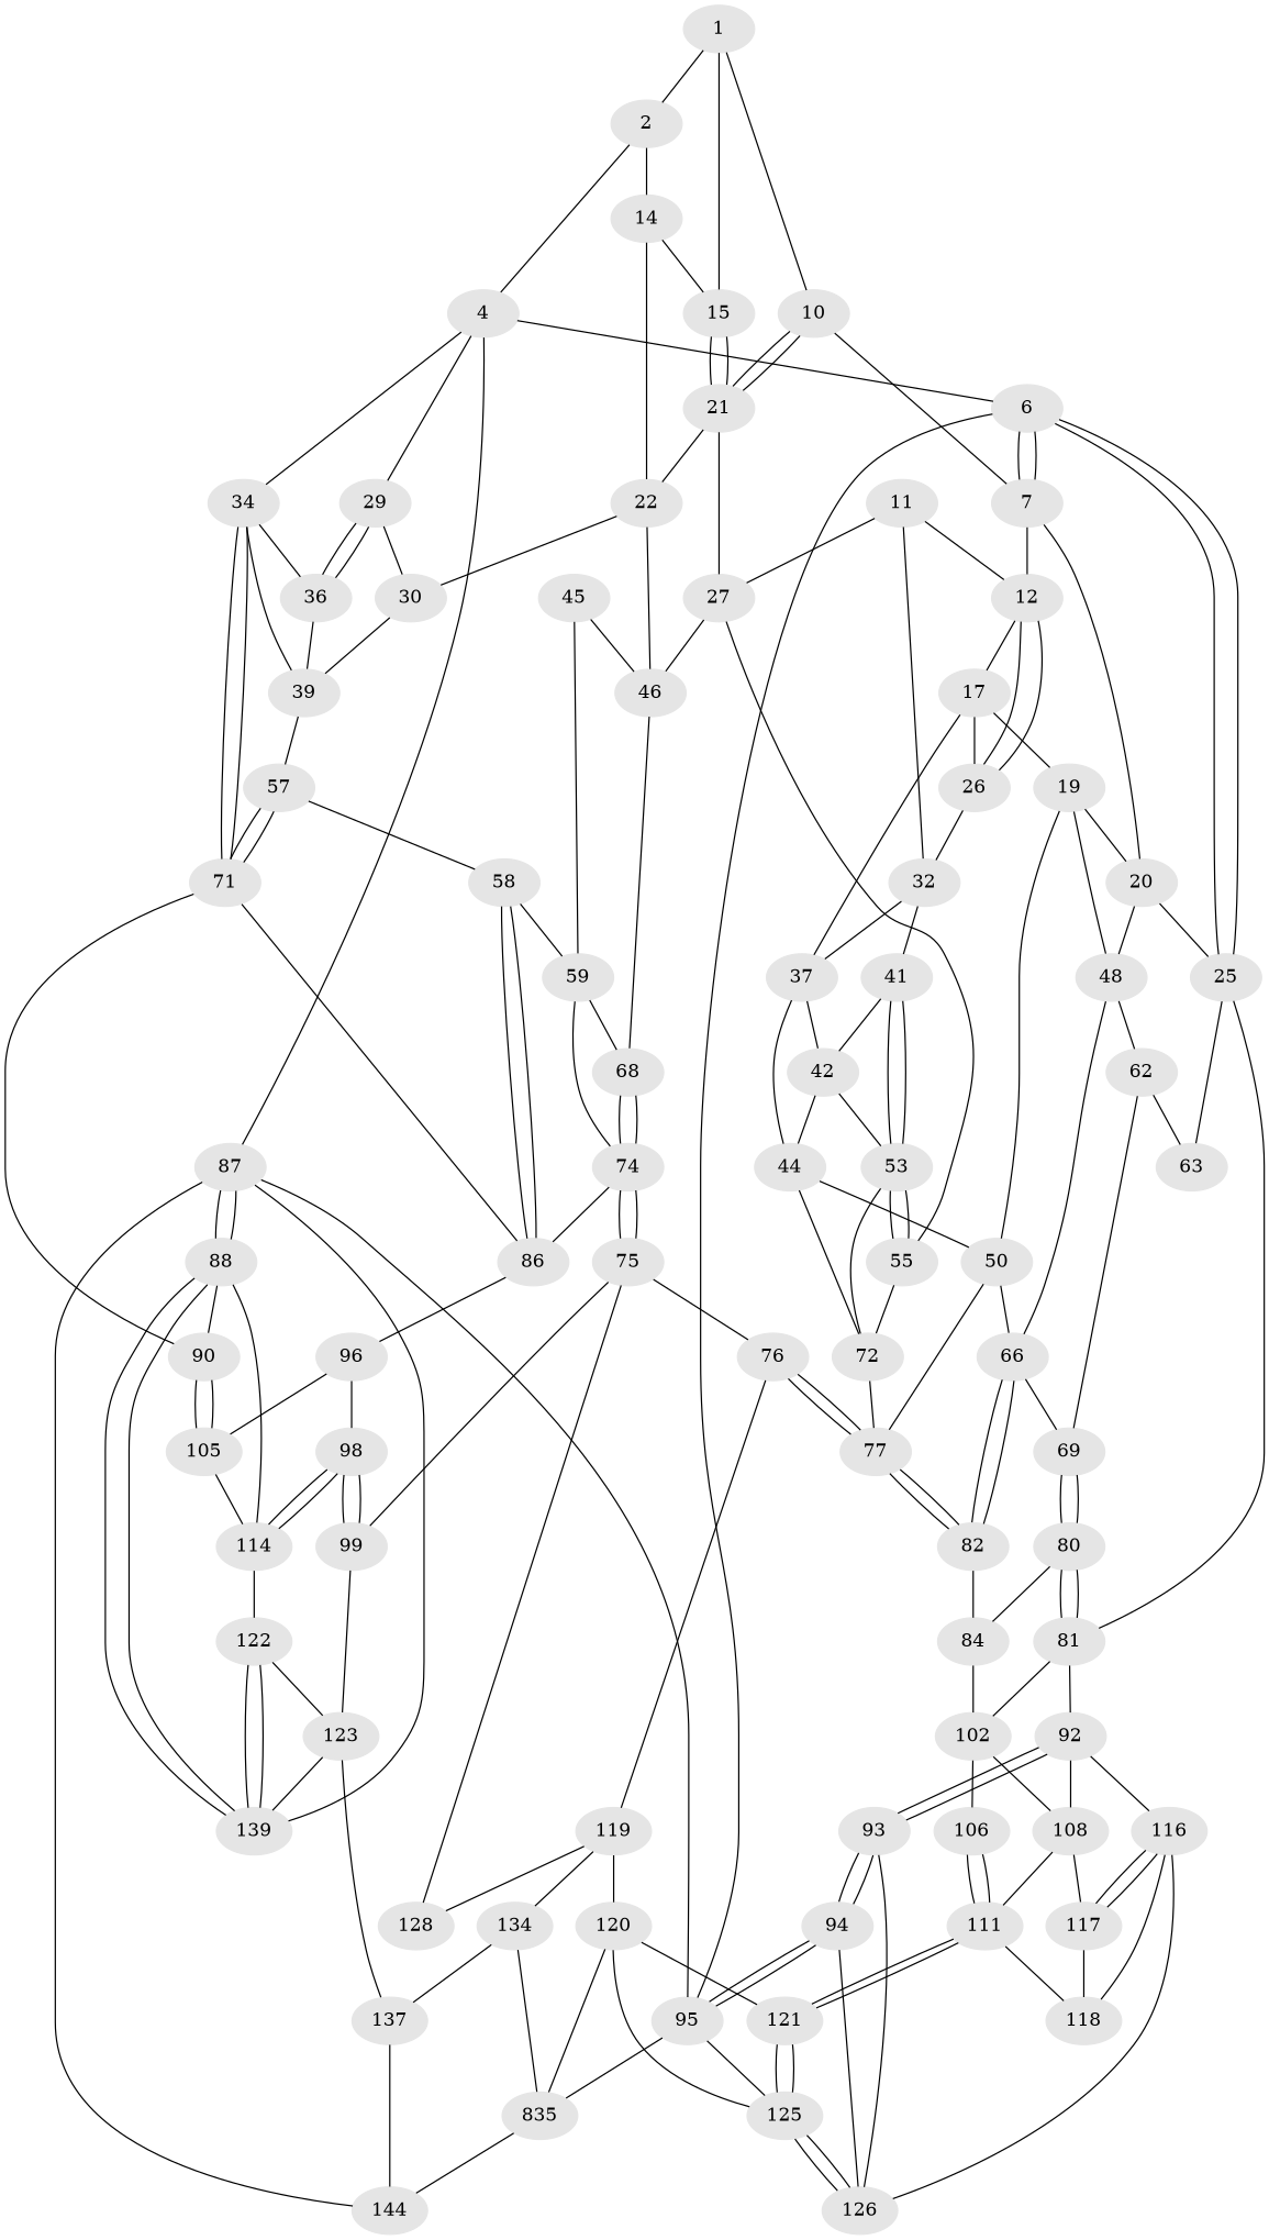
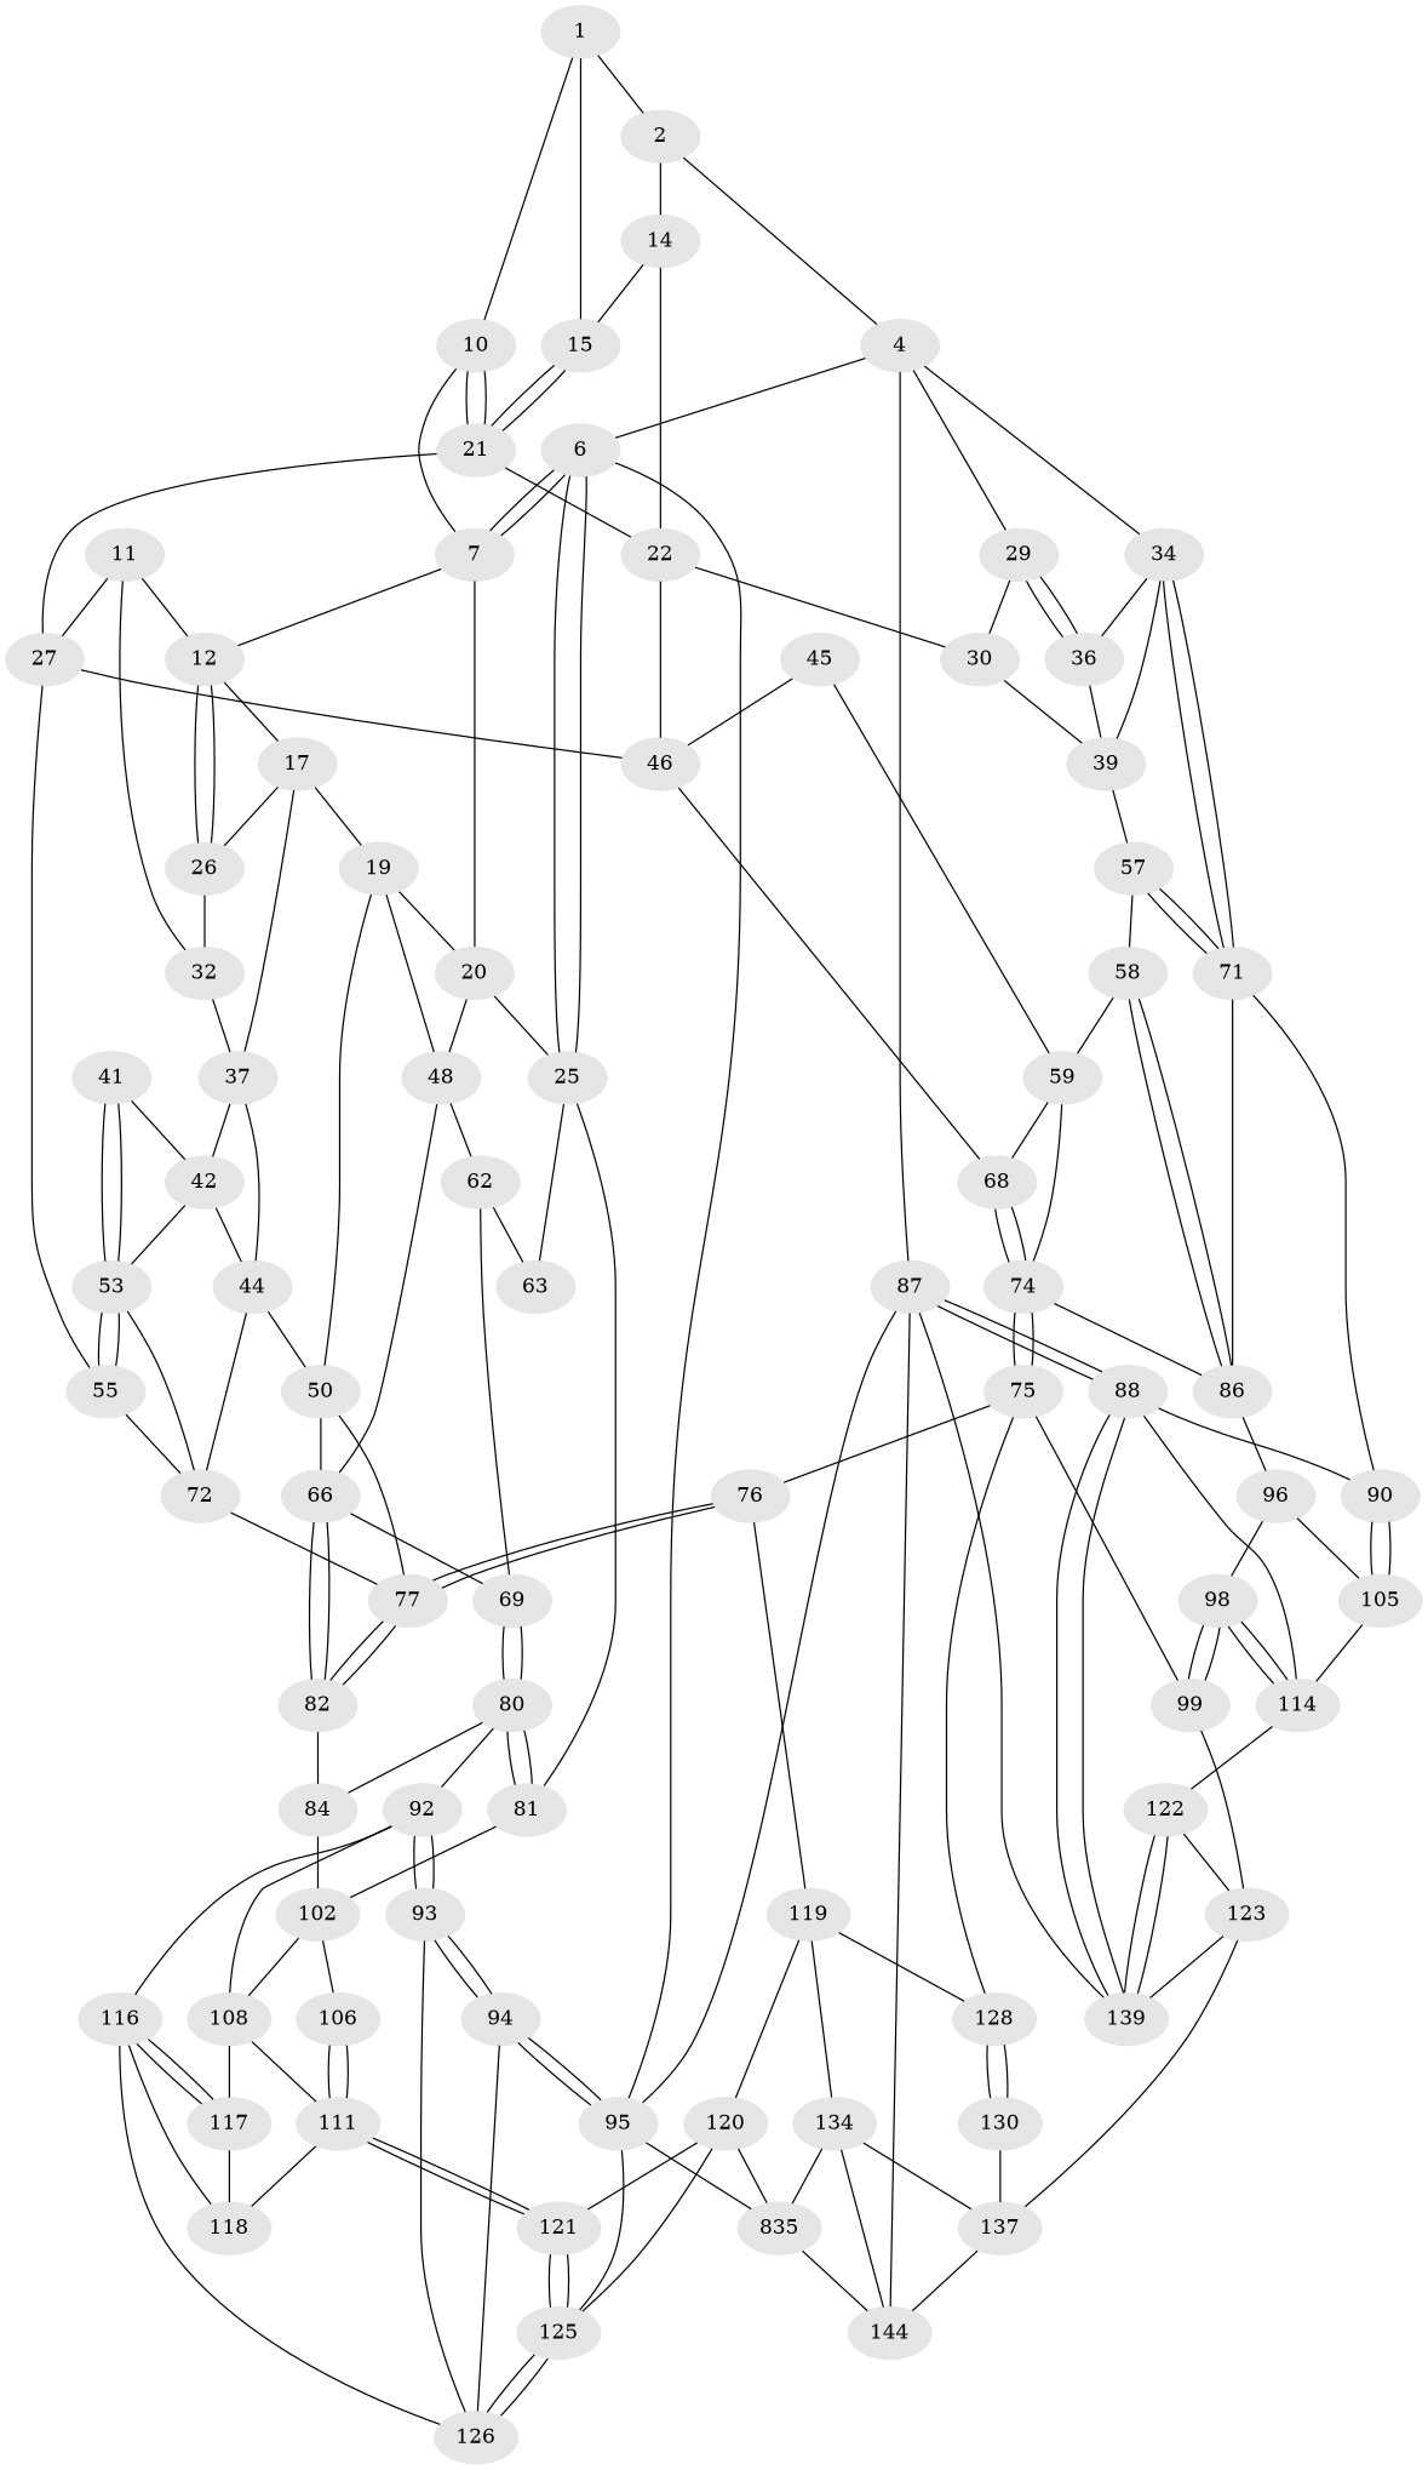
  graph {
    node [color=gray90 style=filled]
    1 [super="+9"]
    2 [super="+3"]
    10
    15
    4 [super="+5"]
    14 [super="+16"]
    7 [super="+8"]
    21 [super="+23"]
    6
    29
    34 [super="+35"]
    87 [super="+145"]
    22 [super="+31"]
    25 [super="+64"]
    95 [super="+142"]
    30 [super="+40"]
    36
    39 [super="+56"]
    71 [super="+85"]
    88 [super="+89"]
    139 [super="+140"]
    144 [super="+146"]
    12 [super="+13"]
    20 [super="+24"]
    63
    81 [super="+82"]
    125 [super="+133"]
    n28 [label=835 super="+143"]
    17 [super="+18"]
    26
    48 [super="+61"]
    11 [super="+28"]
    27 [super="+52"]
    32 [super="+33"]
    46 [super="+51"]
    55
    37 [super="+38"]
    41
    19 [super="+47"]
    50 [super="+65"]
    42 [super="+43"]
    44 [super="+49"]
    62 [super="+70"]
    66 [super="+67"]
    77 [super="+78"]
    68
    92 [super="+109"]
    102 [super="+107"]
    72 [super="+73"]
    57
    45
    59 [super="+60"]
    53 [super="+54"]
    86 [super="+91"]
    90
    58
    74 [super="+79"]
    69
    n59 [label=82]
    96 [super="+97"]
    75 [super="+100"]
    80
    84 [super="+101"]
    105 [super="+110"]
    76 [super="+103"]
    99 [super="+124"]
    128
    119 [super="+129"]
    123 [super="+136"]
+   130
    120 [super="+132"]
    134 [super="+141"]
    93
    108 [super="+113"]
    116 [super="+127"]
    106
    98
    114 [super="+115"]
    122
    94
    126 [super="+131"]
    111 [super="+112"]
    117
    118
    137 [super="+138"]
    121
    1 -- 2
    1 -- 10
    1 -- 15
    2 -- 4
    2 -- 14 [weight=2]
    10 -- 7
    10 -- 21
    10 -- 21
    15 -- 21
    15 -- 21
    4 -- 6
    4 -- 29
    4 -- 34
    4 -- 87
    14 -- 15
    14 -- 22
    7 -- 12
    7 -- 20
    21 -- 22
    21 -- 27
    6 -- 7
    6 -- 7
    6 -- 25
    6 -- 25
    6 -- 95
    29 -- 30
    29 -- 36
    29 -- 36
    34 -- 36
    34 -- 39
    34 -- 71
    34 -- 71
    87 -- 95
    87 -- 88
    87 -- 88
    87 -- 139
    87 -- 144
    22 -- 30
    22 -- 46
    25 -- 63
    25 -- 81
    95 -- 125
    95 -- n28
    30 -- 39
    36 -- 39
    39 -- 57
    71 -- 86
    71 -- 90
    88 -- 139
    88 -- 139
    88 -- 90
    88 -- 114
    12 -- 17
    12 -- 26
    12 -- 26
    20 -- 25
    20 -- 48
-   81 -- 92
+   80 -- 92
    81 -- 102
    125 -- 126
    125 -- 126
    n28 -- 144
    17 -- 26
    17 -- 37
    17 -- 19
    26 -- 32
    48 -- 62
    48 -- 66
    11 -- 12
    11 -- 27
    11 -- 32
    27 -- 46
    27 -- 55
    32 -- 37
-   32 -- 41
    46 -- 68
    55 -- 72
    37 -- 42
    37 -- 44
    41 -- 42
    41 -- 53
    41 -- 53
    19 -- 20
    19 -- 48
    19 -- 50
    50 -- 66
    50 -- 77
    42 -- 44
    42 -- 53
    44 -- 50
    44 -- 72
    62 -- 63 [weight=2]
    62 -- 69
    66 -- 69
    66 -- n59
    66 -- n59
    77 -- n59
    77 -- n59
    68 -- 74
    68 -- 74
    92 -- 93
    92 -- 93
    92 -- 108
    92 -- 116
    102 -- 108
    102 -- 106
    72 -- 77
    57 -- 71
    57 -- 71
    57 -- 58
    45 -- 46
    45 -- 59
    59 -- 68
    59 -- 74
    53 -- 55
    53 -- 55
    53 -- 72
    86 -- 96
    90 -- 105
    90 -- 105
    58 -- 59
    58 -- 86
    58 -- 86
    74 -- 86
    74 -- 75
    74 -- 75
    69 -- 80
    69 -- 80
    n59 -- 84
    96 -- 105 [weight=2]
    96 -- 98
    75 -- 76
    75 -- 99
    75 -- 128
    80 -- 81
    80 -- 81
    80 -- 84
    84 -- 102
    105 -- 114
    76 -- 77
    76 -- 77
    76 -- 119
    99 -- 123
+   128 -- 130
+   128 -- 130
    119 -- 128
    119 -- 120
    119 -- 134
    123 -- 139
    123 -- 137
+   130 -- 137
    120 -- 125
    120 -- n28
    120 -- 121
+   134 -- 144
    134 -- n28
    134 -- 137
    93 -- 94
    93 -- 94
    93 -- 126
    108 -- 111
    108 -- 117
    116 -- 126
    116 -- 117
    116 -- 117
    116 -- 118
    106 -- 111
    106 -- 111
    98 -- 99
    98 -- 99
    98 -- 114
    98 -- 114
    114 -- 122
    122 -- 139
    122 -- 139
    122 -- 123
    94 -- 95
    94 -- 95
    94 -- 126
    111 -- 118
    111 -- 121
    111 -- 121
    117 -- 118
    137 -- 144
    121 -- 125
    121 -- 125
  }
